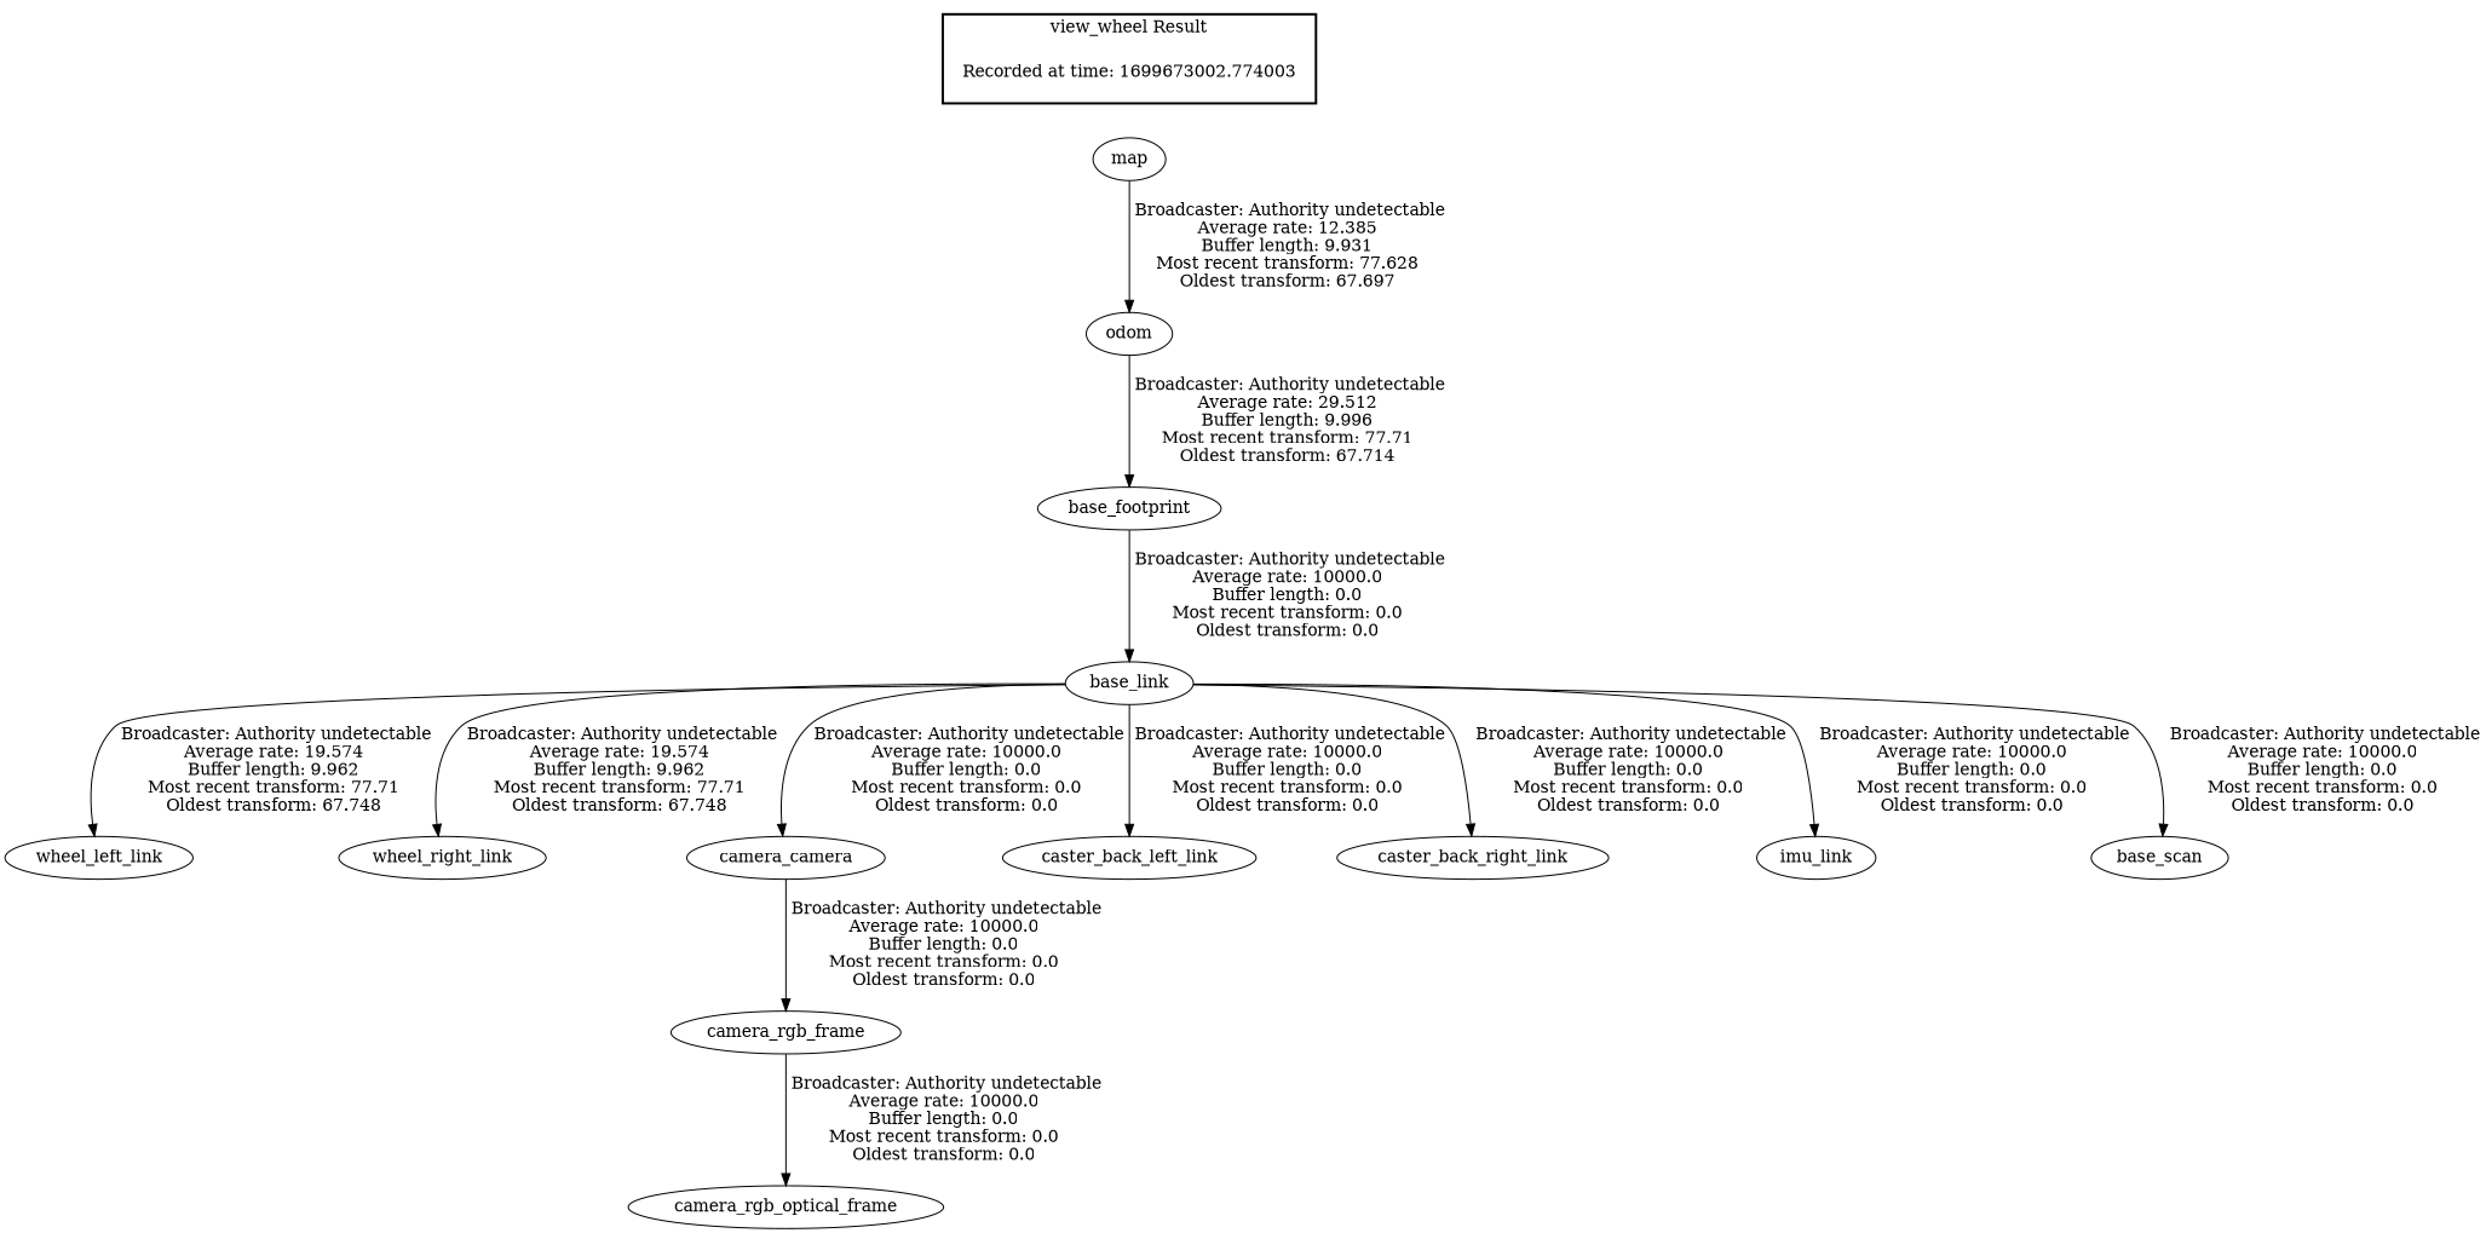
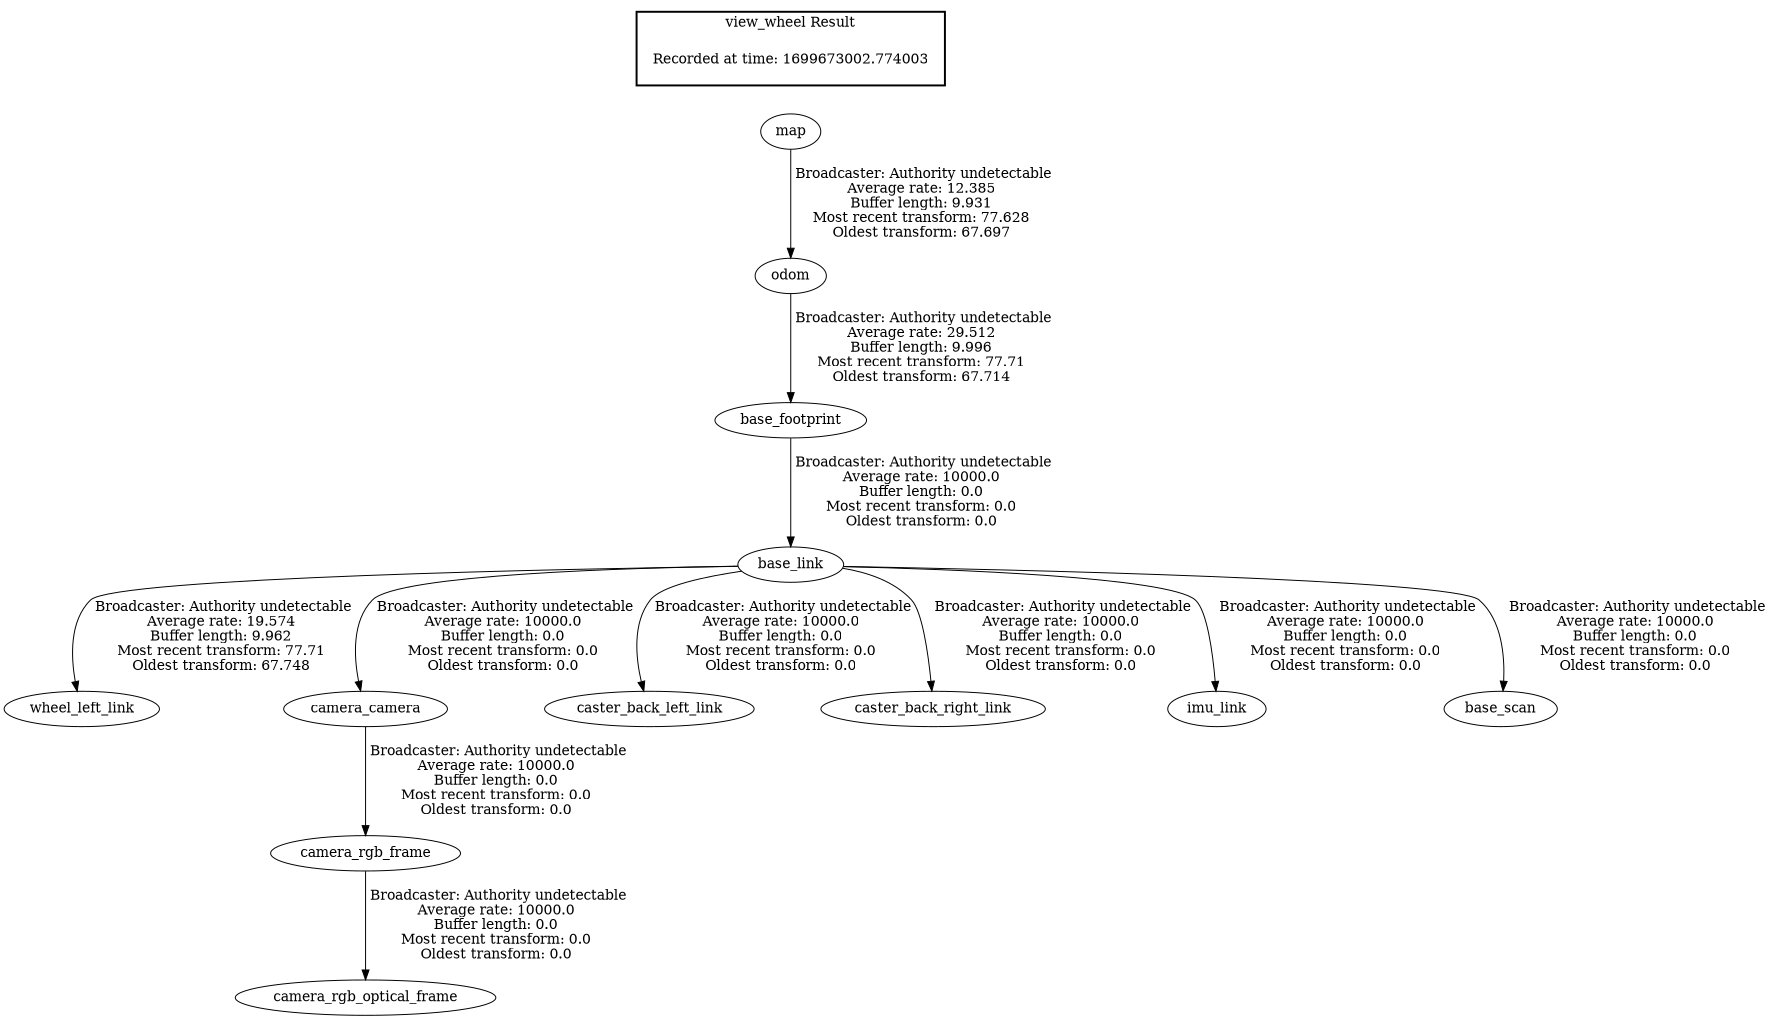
  digraph {
    "Recorded at time: 1699673002.774003" [shape=plaintext]
    map
    base_link
    wheel_left_link
-   wheel_right_link
    n6 [label=camera_camera]
    caster_back_left_link
    caster_back_right_link
    imu_link
    base_scan
    camera_rgb_frame
    base_footprint
    odom
    camera_rgb_optical_frame
    subgraph cluster_1 {
      color=black
      label="view_wheel Result"
      style=bold
      "Recorded at time: 1699673002.774003"
    }
    "Recorded at time: 1699673002.774003" -> map [style=invis]
    map -> odom [label=" Broadcaster: Authority undetectable\nAverage rate: 12.385\nBuffer length: 9.931\nMost recent transform: 77.628\nOldest transform: 67.697\n"]
    base_link -> wheel_left_link [label=" Broadcaster: Authority undetectable\nAverage rate: 19.574\nBuffer length: 9.962\nMost recent transform: 77.71\nOldest transform: 67.748\n"]
-   base_link -> wheel_right_link [label=" Broadcaster: Authority undetectable\nAverage rate: 19.574\nBuffer length: 9.962\nMost recent transform: 77.71\nOldest transform: 67.748\n"]
    base_link -> n6 [label=" Broadcaster: Authority undetectable\nAverage rate: 10000.0\nBuffer length: 0.0\nMost recent transform: 0.0\nOldest transform: 0.0\n"]
    base_link -> caster_back_left_link [label=" Broadcaster: Authority undetectable\nAverage rate: 10000.0\nBuffer length: 0.0\nMost recent transform: 0.0\nOldest transform: 0.0\n"]
    base_link -> caster_back_right_link [label=" Broadcaster: Authority undetectable\nAverage rate: 10000.0\nBuffer length: 0.0\nMost recent transform: 0.0\nOldest transform: 0.0\n"]
    base_link -> imu_link [label=" Broadcaster: Authority undetectable\nAverage rate: 10000.0\nBuffer length: 0.0\nMost recent transform: 0.0\nOldest transform: 0.0\n"]
    base_link -> base_scan [label=" Broadcaster: Authority undetectable\nAverage rate: 10000.0\nBuffer length: 0.0\nMost recent transform: 0.0\nOldest transform: 0.0\n"]
    n6 -> camera_rgb_frame [label=" Broadcaster: Authority undetectable\nAverage rate: 10000.0\nBuffer length: 0.0\nMost recent transform: 0.0\nOldest transform: 0.0\n"]
    camera_rgb_frame -> camera_rgb_optical_frame [label=" Broadcaster: Authority undetectable\nAverage rate: 10000.0\nBuffer length: 0.0\nMost recent transform: 0.0\nOldest transform: 0.0\n"]
    base_footprint -> base_link [label=" Broadcaster: Authority undetectable\nAverage rate: 10000.0\nBuffer length: 0.0\nMost recent transform: 0.0\nOldest transform: 0.0\n"]
    odom -> base_footprint [label=" Broadcaster: Authority undetectable\nAverage rate: 29.512\nBuffer length: 9.996\nMost recent transform: 77.71\nOldest transform: 67.714\n"]
  }
